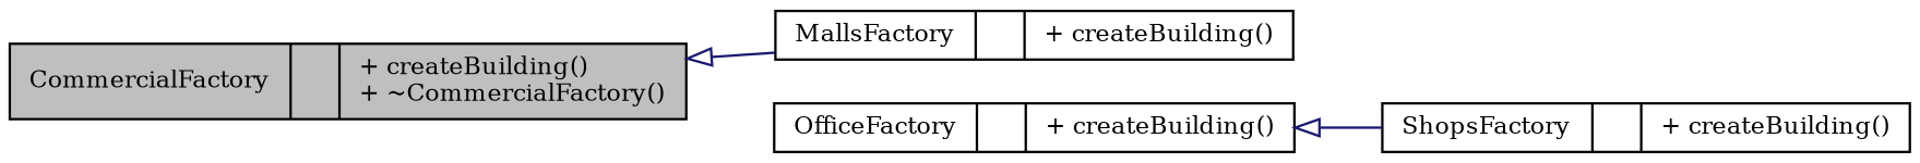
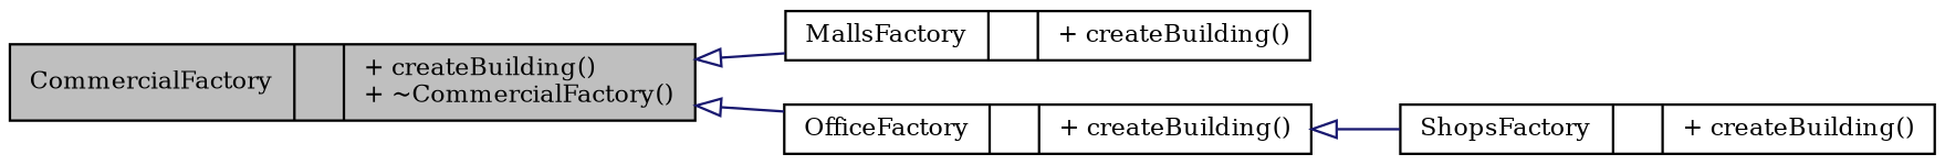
  digraph {
    fontname="DejaVu Serif"
    rankdir=LR
    node [color=black fillcolor=white fontname="DejaVu Serif" fontsize=10 shape=record style=filled]
    edge [arrowtail=onormal color=midnightblue dir=back fontname="DejaVu Serif" fontsize=10 labelfontname=Helvetica labelfontsize=10 style=solid]
    n1 [fillcolor=grey75 fontcolor=black height=0.2 label="{CommercialFactory\n||+ createBuilding()\l+ ~CommercialFactory()\l}" width=0.4]
    n2 [height=0.2 label="{MallsFactory\n||+ createBuilding()\l}" width=0.4]
    n3 [height=0.2 label="{OfficeFactory\n||+ createBuilding()\l}" width=0.4]
    n4 [height=0.2 label="{ShopsFactory\n||+ createBuilding()\l}" width=0.4]
    n1 -> n2
+   n1 -> n3
    n3 -> n4
  }
